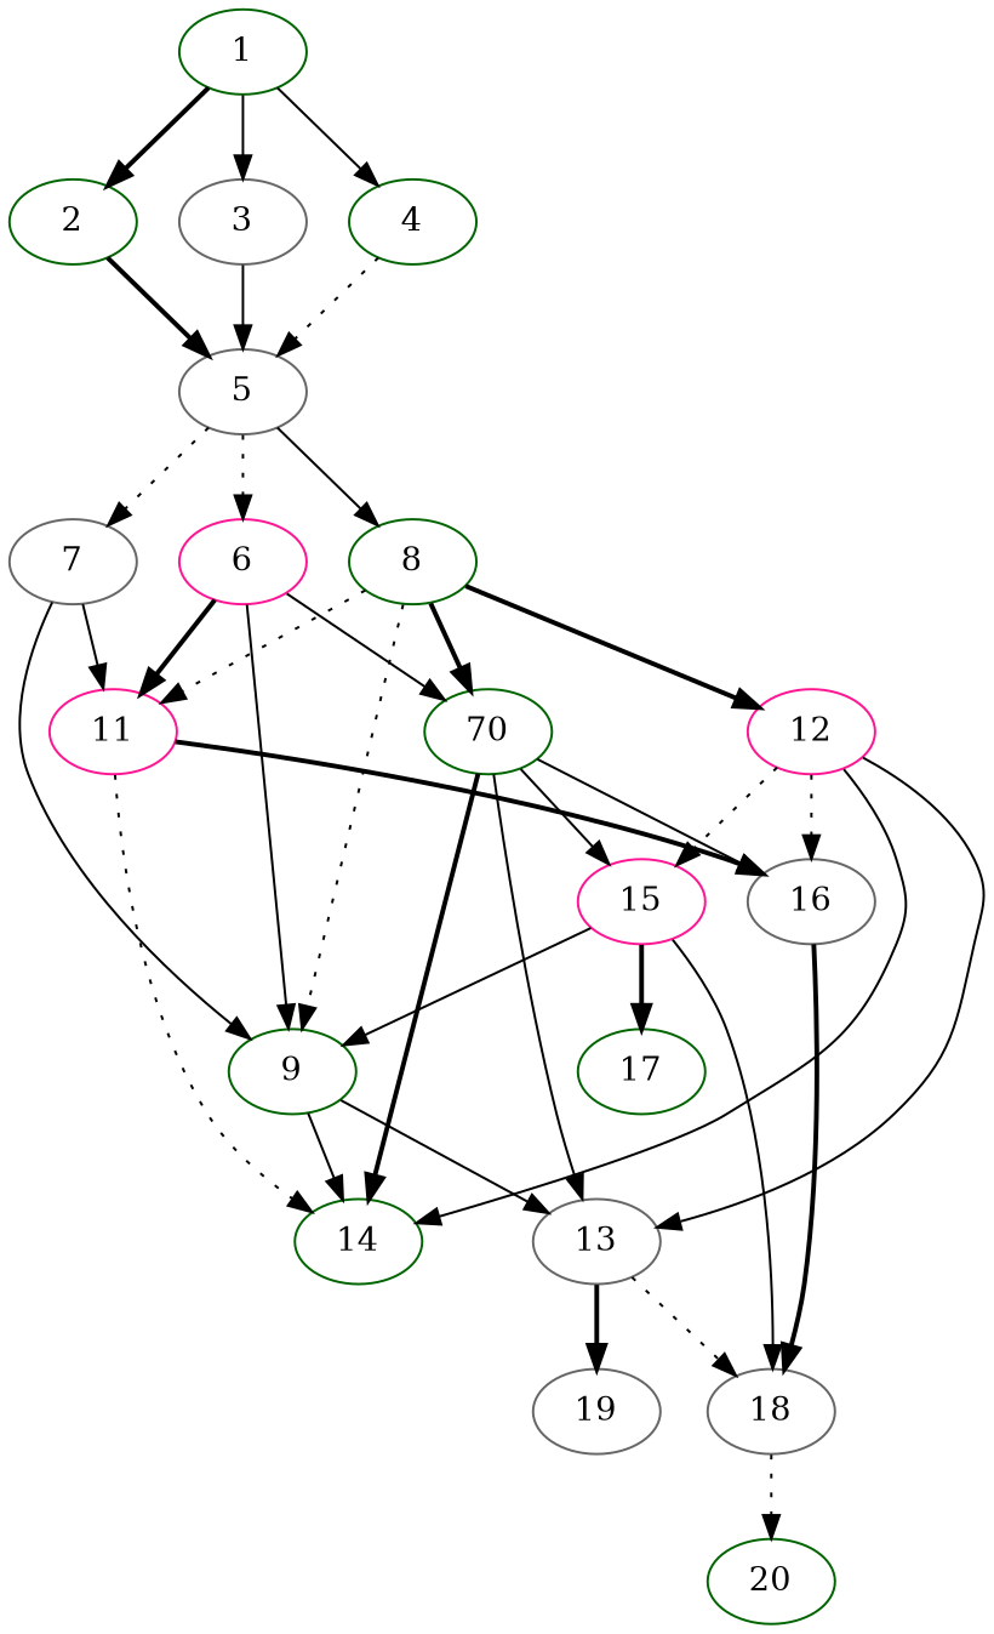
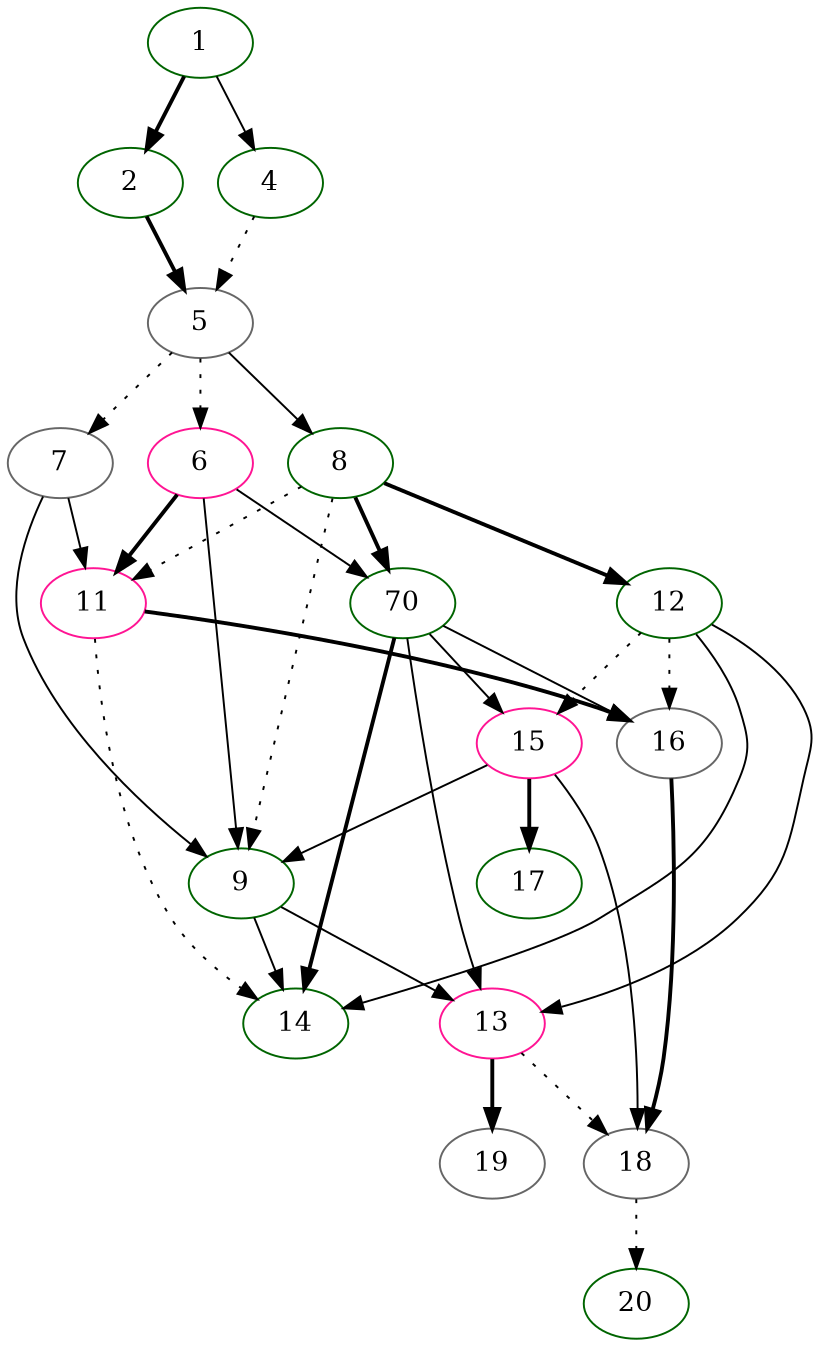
  digraph {
    node [alpha=0.03 color=darkgreen]
    edge [style=solid]
    1 [expect_size=33501184]
    2 [alpha=0.07 expect_size=31151104]
-   3 [alpha=0.06 color=gray40 expect_size=26349568]
    4 [alpha=0.19 expect_size=15534080]
    5 [alpha=0.12 color=gray40 expect_size=26138624]
    6 [alpha=0.15 color=deeppink expect_size=46510080]
    7 [alpha=0.15 color=gray40 expect_size=26595328]
    8 [alpha=0.17 expect_size=51405824]
    9 [alpha=0.13 expect_size=31276032]
    n10 [alpha=0.08 expect_size=28079104 label=70]
    11 [color=deeppink expect_size=27260928]
-   12 [alpha=0.16 color=deeppink expect_size=34606080]
-   13 [alpha=0.14 color=gray40 expect_size=52038656]
+   12 [alpha=0.16 expect_size=34606080]
+   13 [alpha=0.14 color=deeppink expect_size=52038656]
    14 [alpha=0.09 expect_size=20099072]
    15 [alpha=0.11 color=deeppink expect_size=18002944]
    16 [alpha=0.09 color=gray40 expect_size=46449664]
    18 [color=gray40 expect_size=22480896]
    19 [alpha=0.15 color=gray40 expect_size=15962112]
    17 [alpha=0.12 expect_size=33479680]
    20 [alpha=0.05 expect_size=46928896]
    1 -> 2 [style=bold]
-   1 -> 3
    1 -> 4
    2 -> 5 [style=bold]
-   3 -> 5
    4 -> 5 [style=dotted]
    5 -> 6 [style=dotted]
    5 -> 7 [style=dotted]
    5 -> 8
    6 -> 9
    6 -> n10
    6 -> 11 [style=bold]
    7 -> 9
    7 -> 11
    8 -> 9 [style=dotted]
    8 -> n10 [style=bold]
    8 -> 11 [style=dotted]
    8 -> 12 [style=bold]
    9 -> 13
    9 -> 14
    n10 -> 13
    n10 -> 14 [style=bold]
    n10 -> 15
    n10 -> 16
    11 -> 14 [style=dotted]
    11 -> 16 [style=bold]
    12 -> 13
    12 -> 14
    12 -> 15 [style=dotted]
    12 -> 16 [style=dotted]
    13 -> 18 [style=dotted]
    13 -> 19 [style=bold]
    15 -> 9
    15 -> 18
    15 -> 17 [style=bold]
    16 -> 18 [style=bold]
    18 -> 20 [style=dotted]
  }
